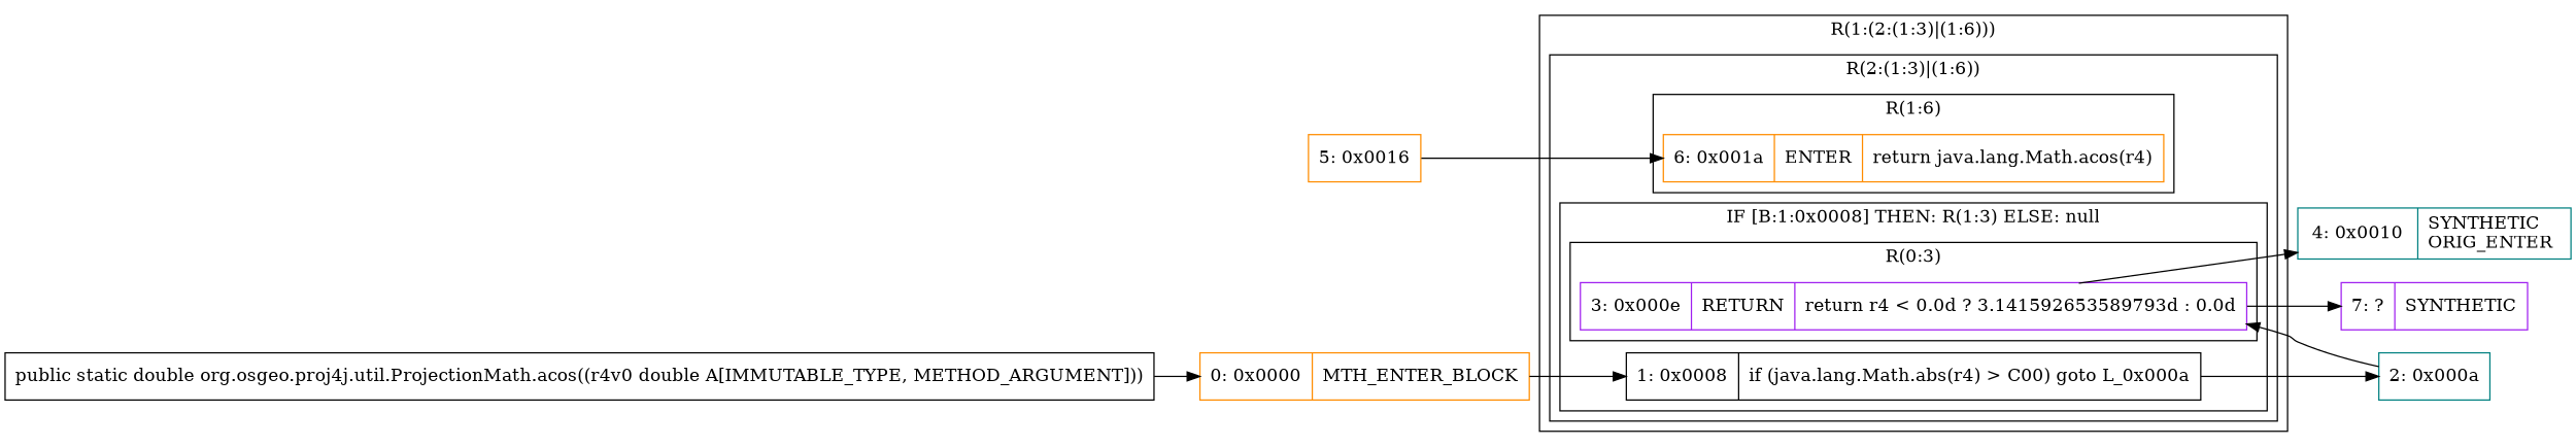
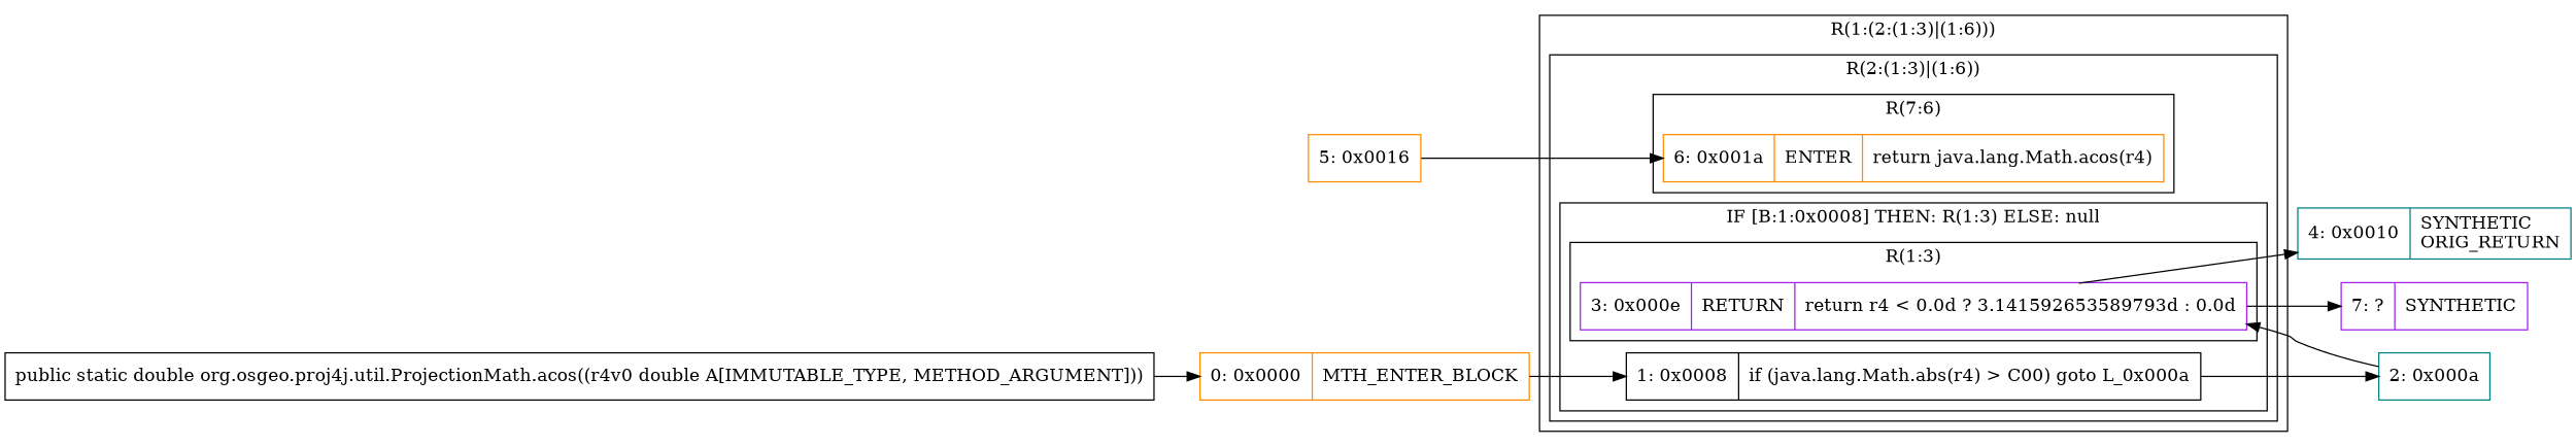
  digraph {
    rankdir=LR
    node [color=darkorange shape=record]
    n1 [color=purple label="{3\:\ 0x000e|RETURN\l|return r4 \< 0.0d ? 3.141592653589793d : 0.0d\l}"]
    n2 [color=black label="{1\:\ 0x0008|if (java.lang.Math.abs(r4) \> C00) goto L_0x000a\l}"]
    n3 [label="{6\:\ 0x001a|ENTER\l|return java.lang.Math.acos(r4)\l}"]
-   n4 [color=teal label="{4\:\ 0x0010|SYNTHETIC\lORIG_ENTER\l}"]
+   n4 [color=teal label="{4\:\ 0x0010|SYNTHETIC\lORIG_RETURN\l}"]
    n5 [color=purple label="{7\:\ ?|SYNTHETIC\l}"]
    n6 [color=teal label="{2\:\ 0x000a}"]
    n7 [label="{5\:\ 0x0016}"]
    n8 [label="{0\:\ 0x0000|MTH_ENTER_BLOCK\l}"]
    n9 [color=black label="{public static double org.osgeo.proj4j.util.ProjectionMath.acos((r4v0 double A[IMMUTABLE_TYPE, METHOD_ARGUMENT])) }"]
    subgraph cluster_1 {
      label="R(1:(2:(1:3)|(1:6)))"
      subgraph cluster_2 {
        label="R(2:(1:3)|(1:6))"
        subgraph cluster_3 {
          label="IF [B:1:0x0008] THEN: R(1:3) ELSE: null"
          n2
          subgraph cluster_4 {
-           label="R(0:3)"
+           label="R(1:3)"
            n1
          }
        }
        subgraph cluster_5 {
-         label="R(1:6)"
+         label="R(7:6)"
          n3
        }
      }
    }
    n1 -> n4
    n1 -> n5
    n2 -> n6
    n6 -> n1
    n7 -> n3
    n8 -> n2
    n9 -> n8
  }
